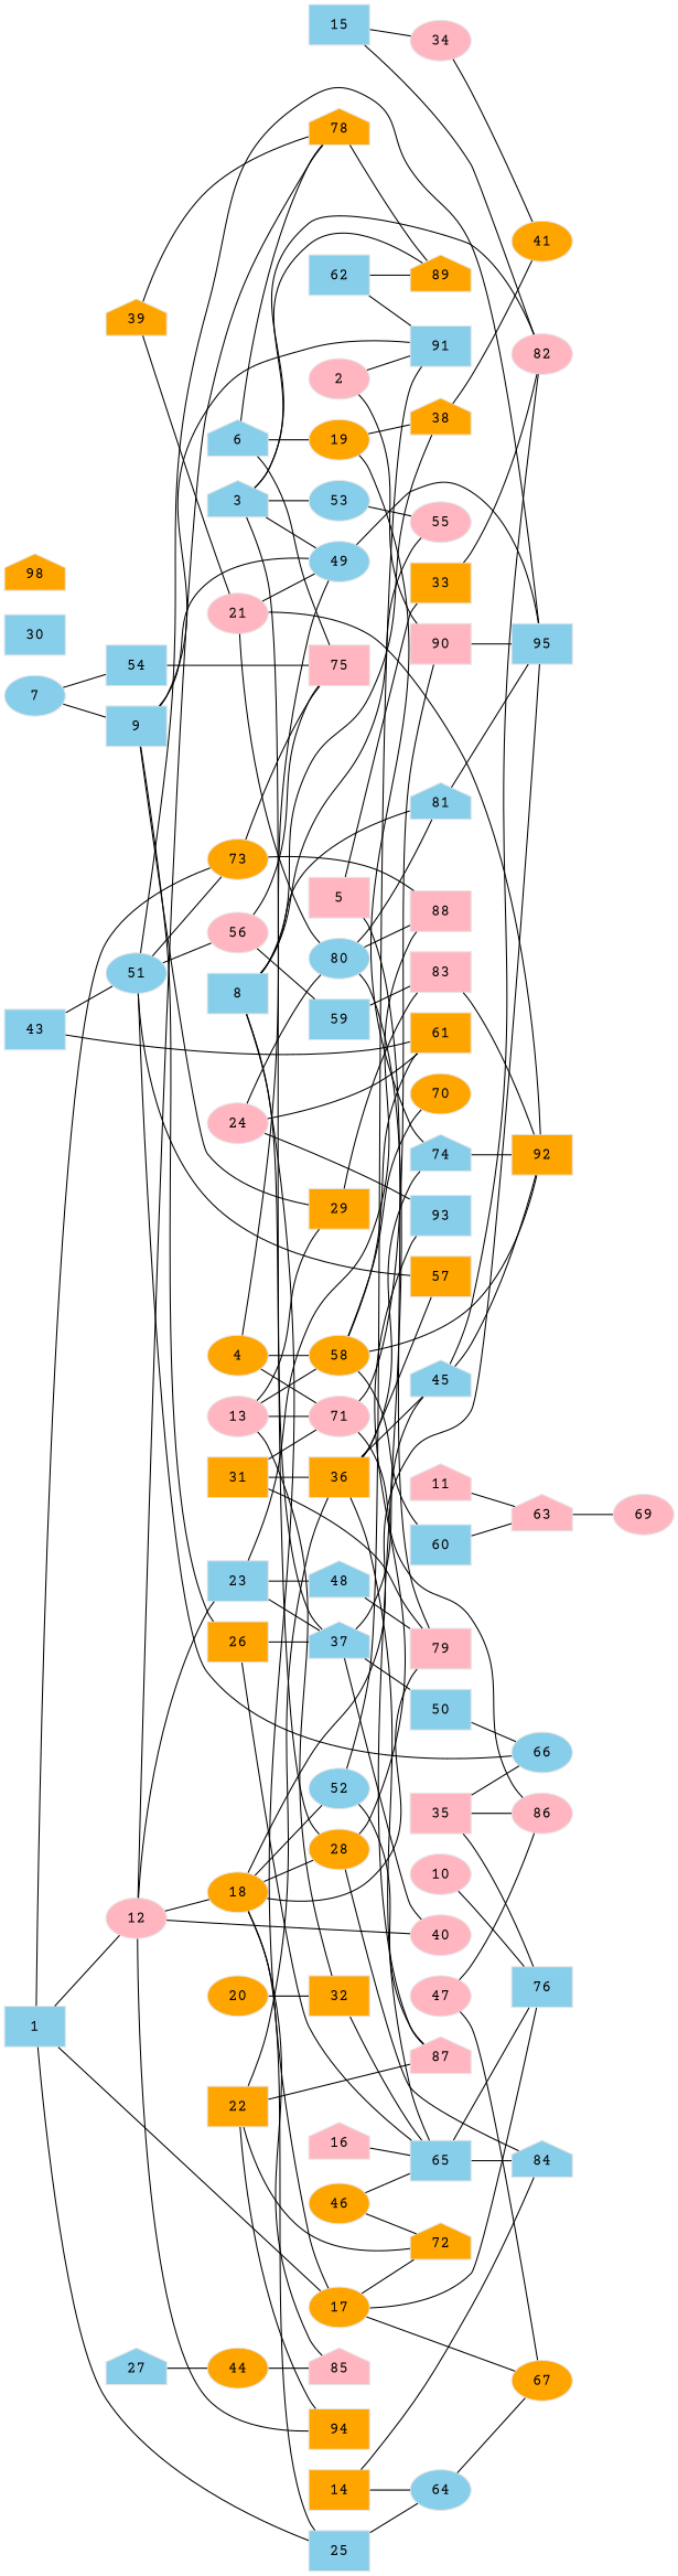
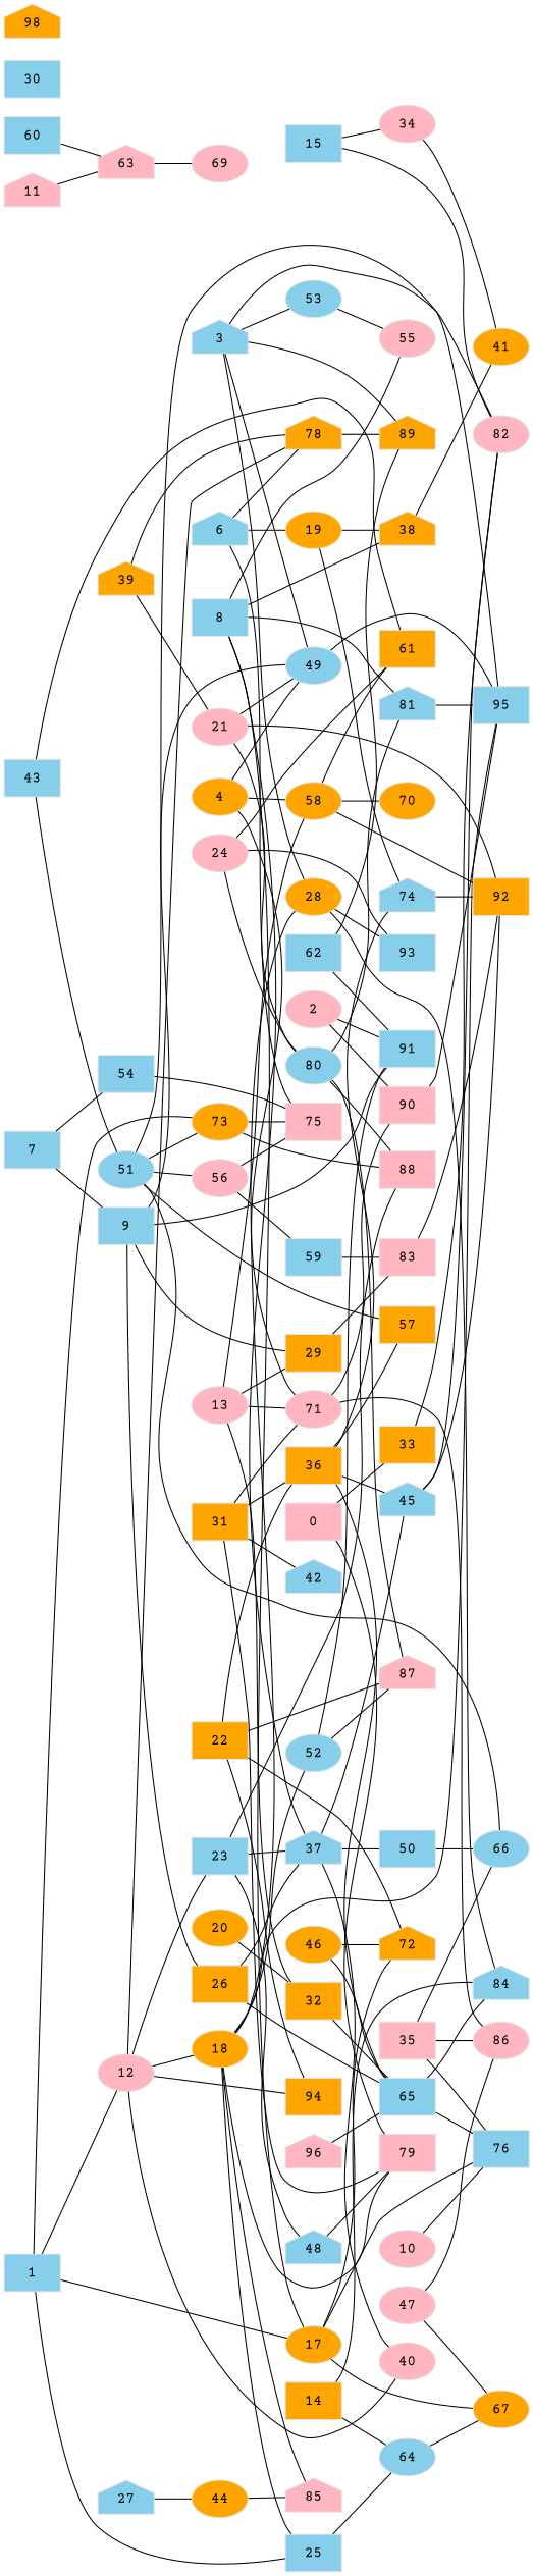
  graph {
    fontname="Courier Prime"
    rankdir=LR
    node [color=gray90 fillcolor=skyblue fontname="Courier Prime" shape=box style=filled]
    edge [fontname="Courier Prime"]
    12 [fillcolor=lightpink shape=ellipse]
    1
    17 [fillcolor=orange shape=ellipse]
    25
    73 [fillcolor=orange shape=ellipse]
    78 [fillcolor=orange shape=house]
    18 [fillcolor=orange shape=ellipse]
    23
    40 [fillcolor=lightpink shape=ellipse]
    94 [fillcolor=orange]
    76
    67 [fillcolor=orange shape=ellipse]
    72 [fillcolor=orange shape=house]
    21 [fillcolor=lightpink shape=ellipse]
    49 [shape=ellipse]
    80 [shape=ellipse]
    92 [fillcolor=orange]
    64 [shape=ellipse]
    75 [fillcolor=lightpink]
    88 [fillcolor=lightpink]
    2 [fillcolor=lightpink shape=ellipse]
    90 [fillcolor=lightpink]
    91
    95
    3 [shape=house]
    28 [fillcolor=orange shape=ellipse]
    53 [shape=ellipse]
    82 [fillcolor=lightpink shape=ellipse]
    89 [fillcolor=orange shape=house]
    84 [shape=house]
    93
    55 [fillcolor=lightpink shape=ellipse]
    4 [fillcolor=orange shape=ellipse]
    58 [fillcolor=orange shape=ellipse]
    71 [fillcolor=lightpink shape=ellipse]
    61 [fillcolor=orange]
    60
    70 [fillcolor=orange shape=ellipse]
    86 [fillcolor=lightpink shape=ellipse]
-   5 [fillcolor=lightpink]
+   5 [fillcolor=lightpink label=0]
    33 [fillcolor=orange]
    79 [fillcolor=lightpink]
    6 [shape=house]
    19 [fillcolor=orange shape=ellipse]
    38 [fillcolor=orange shape=house]
    74 [shape=house]
-   7 [shape=ellipse]
+   7
    9
    54
    26 [fillcolor=orange]
    29 [fillcolor=orange]
    8
    37 [shape=house]
    81 [shape=house]
    45 [shape=house]
    50
    41 [fillcolor=orange shape=ellipse]
    65
    83 [fillcolor=lightpink]
    10 [fillcolor=lightpink shape=ellipse]
    11 [fillcolor=lightpink shape=house]
    63 [fillcolor=lightpink shape=house]
    69 [fillcolor=lightpink shape=ellipse]
    52 [shape=ellipse]
    85 [fillcolor=lightpink shape=house]
    48 [shape=house]
    13 [fillcolor=lightpink shape=ellipse]
    32 [fillcolor=orange]
    14 [fillcolor=orange]
    15
    34 [fillcolor=lightpink shape=ellipse]
-   16 [fillcolor=lightpink shape=house]
+   16 [fillcolor=lightpink shape=house label=96]
    87 [fillcolor=lightpink shape=house]
    20 [fillcolor=orange shape=ellipse]
    22 [fillcolor=orange]
    36 [fillcolor=orange]
    57 [fillcolor=orange]
    24 [fillcolor=lightpink shape=ellipse]
    27 [shape=house]
    44 [fillcolor=orange shape=ellipse]
    30
    31 [fillcolor=orange]
+   42 [shape=house]
    35 [fillcolor=lightpink]
    66 [shape=ellipse]
    39 [fillcolor=orange shape=house]
    43
    51 [shape=ellipse]
    56 [fillcolor=lightpink shape=ellipse]
    46 [fillcolor=orange shape=ellipse]
    47 [fillcolor=lightpink shape=ellipse]
    59
    62
    n94 [fillcolor=orange label=98 shape=house]
    12 -- 78
    12 -- 18
    12 -- 23
    12 -- 40
    12 -- 94
    1 -- 12
    1 -- 17
    1 -- 25
    1 -- 73
    17 -- 76
    17 -- 67
    17 -- 72
    25 -- 64
    73 -- 75
    73 -- 88
    78 -- 89
    18 -- 25
    18 -- 95
    18 -- 28
    18 -- 79
    18 -- 52
    18 -- 85
    23 -- 88
    23 -- 37
    23 -- 48
    21 -- 49
    21 -- 80
    21 -- 92
    49 -- 95
    80 -- 88
    80 -- 81
    80 -- 87
    64 -- 67
    2 -- 90
    2 -- 91
    90 -- 95
    3 -- 49
    3 -- 28
    3 -- 53
    3 -- 82
    3 -- 89
    28 -- 84
    28 -- 93
    53 -- 55
    4 -- 49
    4 -- 58
    4 -- 71
    58 -- 92
    58 -- 61
-   58 -- 60
    58 -- 70
    71 -- 90
    71 -- 86
    60 -- 63
    5 -- 33
    5 -- 79
    33 -- 82
    6 -- 78
    6 -- 75
    6 -- 19
    19 -- 38
    19 -- 74
    38 -- 41
    74 -- 92
    7 -- 9
    7 -- 54
    9 -- 49
    9 -- 91
    9 -- 26
    9 -- 29
    54 -- 75
    26 -- 37
    26 -- 65
    29 -- 83
    8 -- 17
    8 -- 55
    8 -- 38
    8 -- 37
    8 -- 81
    37 -- 40
    37 -- 45
    37 -- 50
    81 -- 95
    45 -- 92
    45 -- 82
    50 -- 66
    65 -- 76
    65 -- 84
    83 -- 92
    10 -- 76
    11 -- 63
    63 -- 69
    52 -- 91
    52 -- 87
    48 -- 79
    13 -- 58
    13 -- 71
    13 -- 29
    13 -- 32
    32 -- 65
    14 -- 64
    14 -- 84
    15 -- 82
    15 -- 34
    34 -- 41
    16 -- 65
    20 -- 32
    22 -- 94
    22 -- 72
    22 -- 87
    22 -- 36
    36 -- 74
    36 -- 45
    36 -- 65
    36 -- 57
    24 -- 80
    24 -- 93
    24 -- 61
    27 -- 44
    44 -- 85
    31 -- 71
    31 -- 79
    31 -- 36
+   31 -- 42
    35 -- 76
    35 -- 86
    35 -- 66
    39 -- 78
    39 -- 21
    43 -- 61
    43 -- 51
    51 -- 73
    51 -- 95
    51 -- 57
    51 -- 66
    51 -- 56
    56 -- 75
    56 -- 59
    46 -- 72
    46 -- 65
    47 -- 67
    47 -- 86
    59 -- 83
    62 -- 91
    62 -- 89
  }
